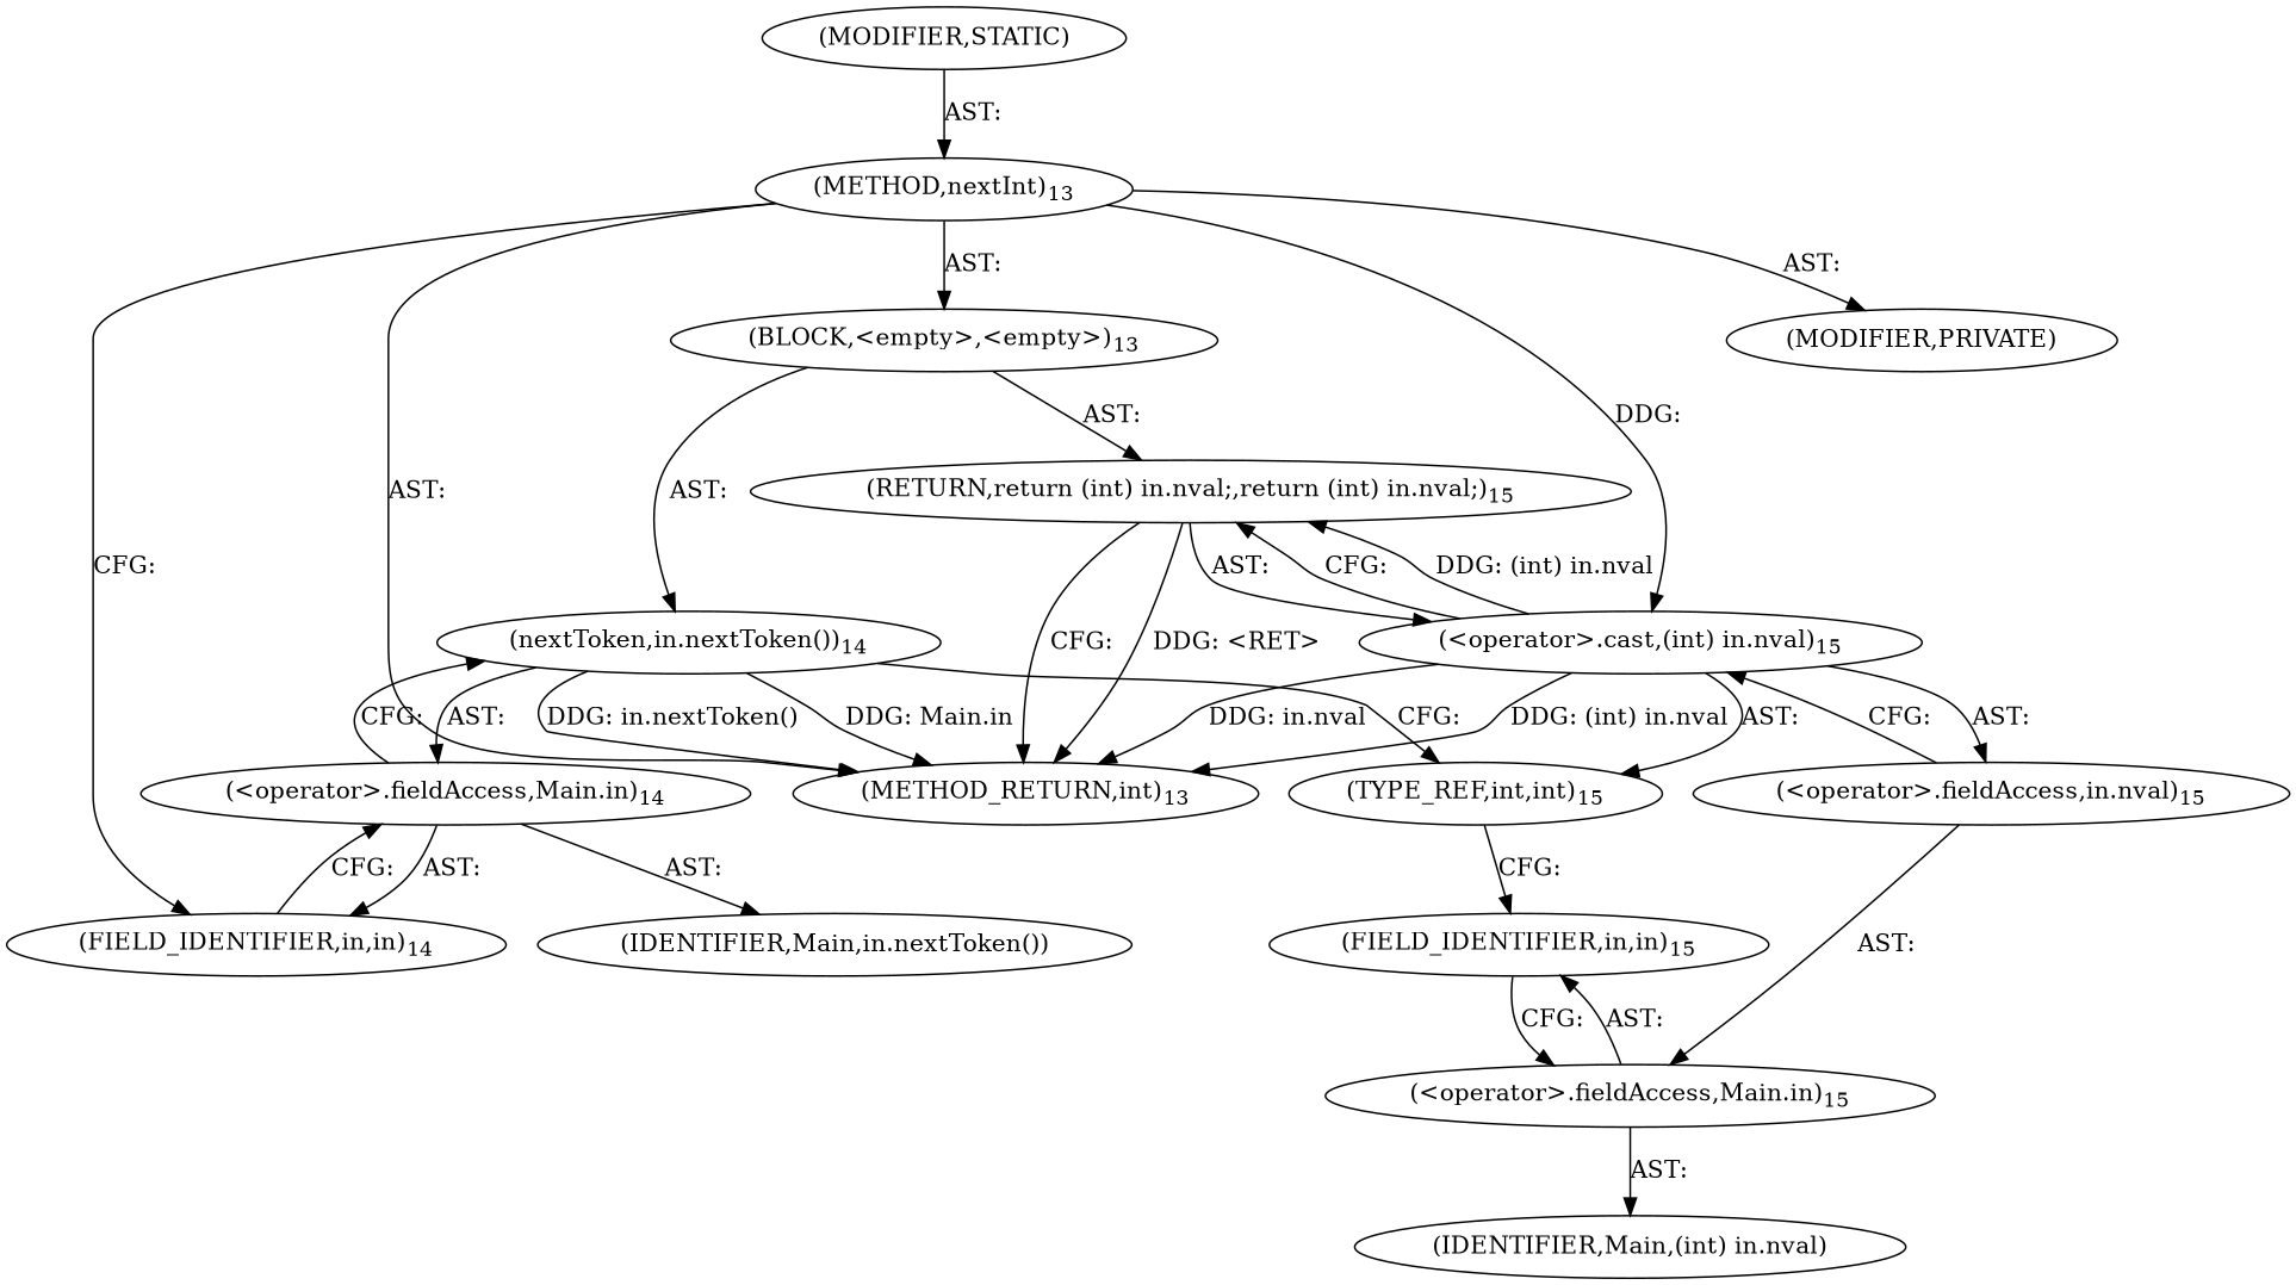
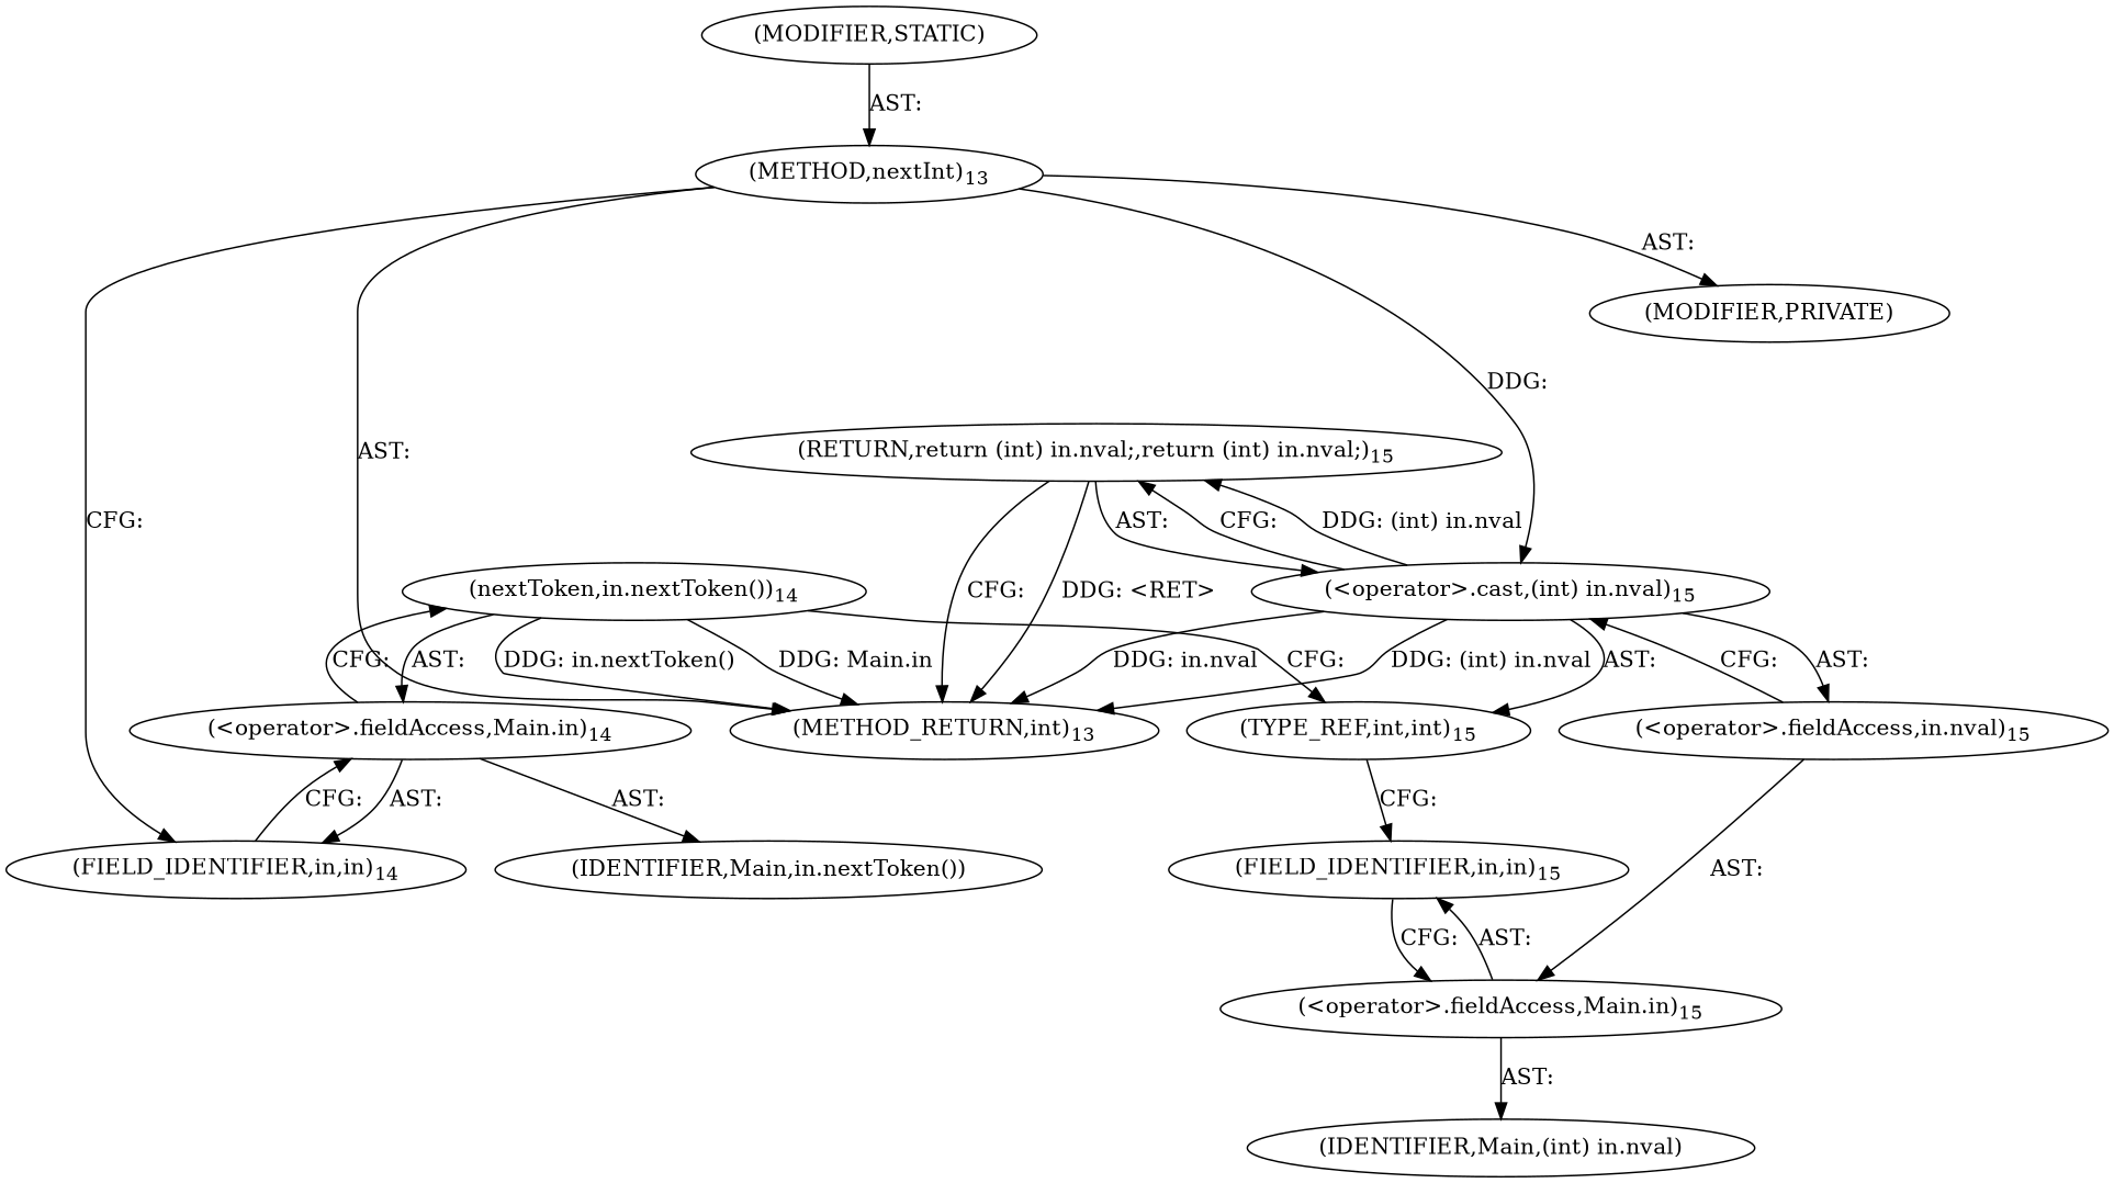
  digraph {
    n1 [label=<(METHOD,nextInt)<SUB>13</SUB>>]
-   n2 [label=<(BLOCK,&lt;empty&gt;,&lt;empty&gt;)<SUB>13</SUB>>]
    n3 [label=<(FIELD_IDENTIFIER,in,in)<SUB>14</SUB>>]
    n4 [label=<(&lt;operator&gt;.cast,(int) in.nval)<SUB>15</SUB>>]
    n5 [label=<(MODIFIER,PRIVATE)>]
    n6 [label=<(METHOD_RETURN,int)<SUB>13</SUB>>]
    n7 [label=<(nextToken,in.nextToken())<SUB>14</SUB>>]
    n8 [label=<(RETURN,return (int) in.nval;,return (int) in.nval;)<SUB>15</SUB>>]
    n9 [label=<(&lt;operator&gt;.fieldAccess,Main.in)<SUB>14</SUB>>]
    n10 [label=<(TYPE_REF,int,int)<SUB>15</SUB>>]
    n11 [label=<(&lt;operator&gt;.fieldAccess,in.nval)<SUB>15</SUB>>]
    n12 [label=<(MODIFIER,STATIC)>]
    n13 [label=<(IDENTIFIER,Main,in.nextToken())>]
    n14 [label=<(FIELD_IDENTIFIER,in,in)<SUB>15</SUB>>]
    n15 [label=<(&lt;operator&gt;.fieldAccess,Main.in)<SUB>15</SUB>>]
    n16 [label=<(IDENTIFIER,Main,(int) in.nval)>]
-   n1 -> n2 [label="AST: "]
    n1 -> n3 [label="CFG: "]
    n1 -> n4 [label="DDG: "]
    n1 -> n5 [label="AST: "]
    n1 -> n6 [label="AST: "]
-   n2 -> n7 [label="AST: "]
-   n2 -> n8 [label="AST: "]
    n3 -> n9 [label="CFG: "]
    n4 -> n6 [label="DDG: in.nval"]
    n4 -> n6 [label="DDG: (int) in.nval"]
    n4 -> n8 [label="CFG: "]
    n4 -> n8 [label="DDG: (int) in.nval"]
    n4 -> n10 [label="AST: "]
    n4 -> n11 [label="AST: "]
    n7 -> n6 [label="DDG: Main.in"]
    n7 -> n6 [label="DDG: in.nextToken()"]
    n7 -> n9 [label="AST: "]
    n7 -> n10 [label="CFG: "]
    n8 -> n4 [label="AST: "]
    n8 -> n6 [label="CFG: "]
    n8 -> n6 [label="DDG: &lt;RET&gt;"]
    n9 -> n3 [label="AST: "]
    n9 -> n7 [label="CFG: "]
    n9 -> n13 [label="AST: "]
    n10 -> n14 [label="CFG: "]
    n11 -> n4 [label="CFG: "]
    n11 -> n15 [label="AST: "]
    n12 -> n1 [label="AST: "]
    n14 -> n15 [label="CFG: "]
    n15 -> n14 [label="AST: "]
    n15 -> n16 [label="AST: "]
  }
